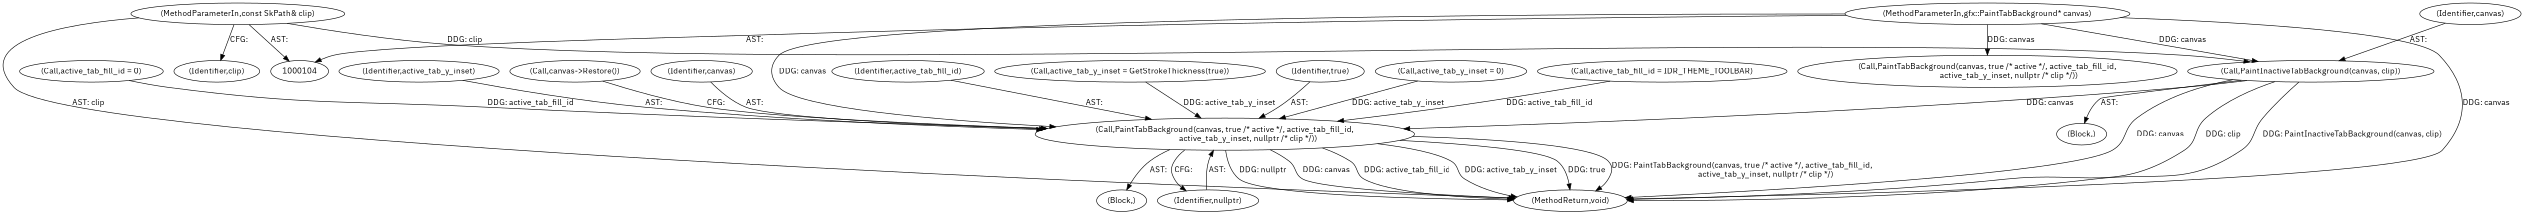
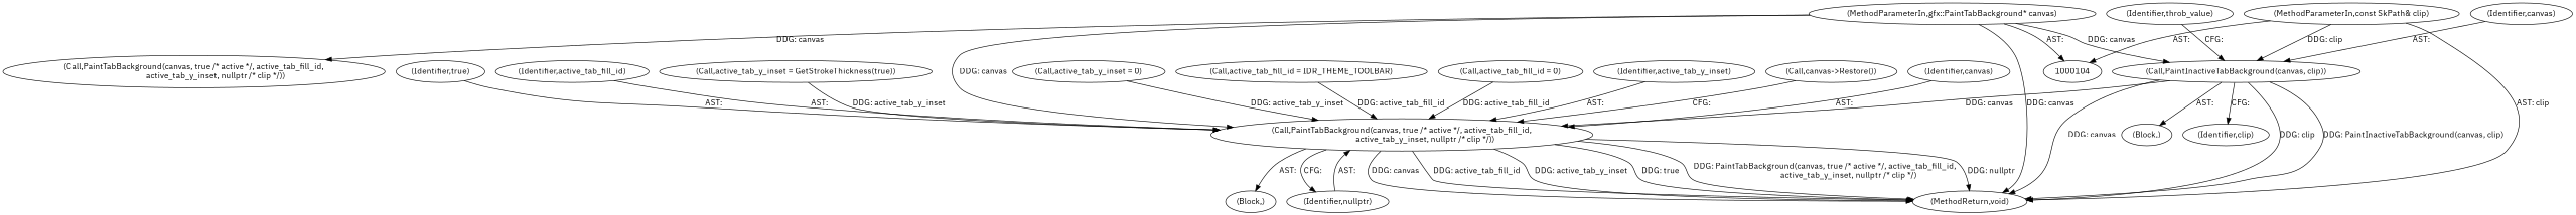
  digraph {
    fontname="IBM Plex Sans"
    node [fontname="IBM Plex Sans"]
    edge [fontname="IBM Plex Sans"]
    n1 [label="(Call,PaintInactiveTabBackground(canvas, clip))"]
    n2 [label="(Call,PaintTabBackground(canvas, true /* active */, active_tab_fill_id,\n                          active_tab_y_inset, nullptr /* clip */))"]
    n3 [label="(Block,)"]
    n4 [label="(MethodReturn,void)"]
    n5 [label="(Identifier,clip)"]
    n6 [label="(Block,)"]
    n7 [label="(Identifier,nullptr)"]
    n8 [label="(MethodParameterIn,gfx::PaintTabBackground* canvas)"]
    n9 [label="(Call,PaintTabBackground(canvas, true /* active */, active_tab_fill_id,\n                        active_tab_y_inset, nullptr /* clip */))"]
    1000104
    n11 [label="(MethodParameterIn,const SkPath& clip)"]
    n12 [label="(Call,active_tab_fill_id = IDR_THEME_TOOLBAR)"]
    n13 [label="(Call,active_tab_fill_id = 0)"]
    n14 [label="(Identifier,active_tab_y_inset)"]
    n15 [label="(Call,canvas->Restore())"]
    n16 [label="(Identifier,canvas)"]
    n17 [label="(Identifier,canvas)"]
    n18 [label="(Identifier,active_tab_fill_id)"]
+   n19 [label="(Identifier,throb_value)"]
    n20 [label="(Call,active_tab_y_inset = GetStrokeThickness(true))"]
    n21 [label="(Identifier,true)"]
    n22 [label="(Call,active_tab_y_inset = 0)"]
    n1 -> n2 [label="DDG: canvas"]
    n1 -> n3 [label="AST: "]
    n1 -> n4 [label="DDG: canvas"]
    n1 -> n4 [label="DDG: clip"]
    n1 -> n4 [label="DDG: PaintInactiveTabBackground(canvas, clip)"]
-   n11 -> n5 [label="CFG: "]
+   n1 -> n5 [label="CFG: "]
    n2 -> n4 [label="DDG: canvas"]
    n2 -> n4 [label="DDG: active_tab_fill_id"]
    n2 -> n4 [label="DDG: active_tab_y_inset"]
    n2 -> n4 [label="DDG: true"]
    n2 -> n4 [label="DDG: PaintTabBackground(canvas, true /* active */, active_tab_fill_id,\n                          active_tab_y_inset, nullptr /* clip */)"]
    n2 -> n4 [label="DDG: nullptr"]
    n2 -> n6 [label="AST: "]
    n2 -> n7 [label="CFG: "]
    n7 -> n2 [label="AST: "]
    n8 -> n1 [label="DDG: canvas"]
    n8 -> n2 [label="DDG: canvas"]
    n8 -> n4 [label="DDG: canvas"]
    n8 -> n9 [label="DDG: canvas"]
    n8 -> 1000104 [label="AST: "]
    n11 -> n1 [label="DDG: clip"]
    n11 -> n4 [label="AST: clip"]
    n11 -> 1000104 [label="AST: "]
    n12 -> n2 [label="DDG: active_tab_fill_id"]
    n13 -> n2 [label="DDG: active_tab_fill_id"]
    n14 -> n2 [label="AST: "]
    n15 -> n2 [label="CFG: "]
    n16 -> n2 [label="AST: "]
    n17 -> n1 [label="AST: "]
    n18 -> n2 [label="AST: "]
+   n19 -> n1 [label="CFG: "]
    n20 -> n2 [label="DDG: active_tab_y_inset"]
    n21 -> n2 [label="AST: "]
    n22 -> n2 [label="DDG: active_tab_y_inset"]
  }
